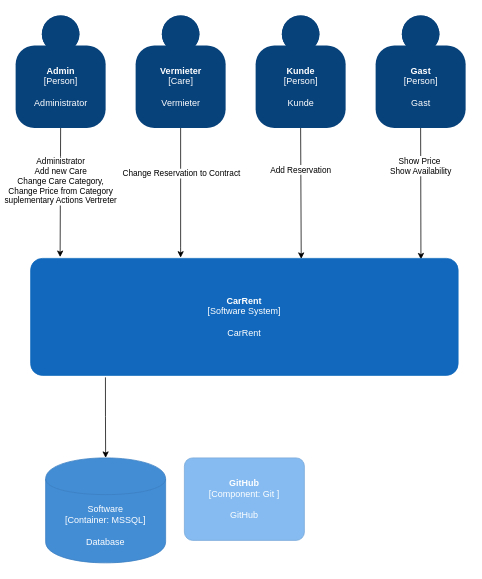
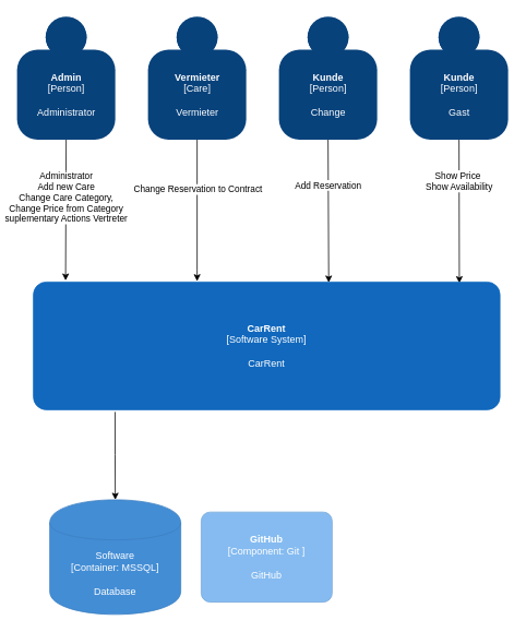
  <mxCell id="0" />
  <mxCell id="1" parent="0" />
  <mxCell id="2" style="edgeStyle=none;rounded=0;orthogonalLoop=1;jettySize=auto;html=1;exitX=0.5;exitY=1;exitDx=0;exitDy=0;exitPerimeter=0;entryX=0.069;entryY=-0.012;entryDx=0;entryDy=0;entryPerimeter=0;" parent="1" source="4" target="15" edge="1"><mxGeometry relative="1" as="geometry" /></mxCell>
  <mxCell id="3" value="Administrator&lt;br&gt;Add new Care&lt;br&gt;Change Care Category,&lt;br&gt;Change&amp;nbsp;Price from Category&lt;br&gt;suplementary Actions Vertreter" style="edgeLabel;html=1;align=center;verticalAlign=middle;resizable=0;points=[];" parent="2" vertex="1" connectable="0"><mxGeometry x="-0.12" y="-4" relative="1" as="geometry"><mxPoint x="4.29" y="-5.28" as="offset" /></mxGeometry></mxCell>
  <mxCell id="4" value="&lt;b&gt;Admin&lt;/b&gt;&lt;div&gt;[Person]&lt;/div&gt;&lt;br&gt;&lt;div&gt;Administrator&lt;/div&gt;" style="html=1;dashed=0;whitespace=wrap;fillColor=#08427b;strokeColor=none;fontColor=#ffffff;shape=mxgraph.c4.person;align=center;metaEdit=1;points=[[0.5,0,0],[1,0.5,0],[1,0.75,0],[0.75,1,0],[0.5,1,0],[0.25,1,0],[0,0.75,0],[0,0.5,0]];metaData={&quot;c4Type&quot;:{&quot;editable&quot;:false}};" parent="1" vertex="1"><mxGeometry x="20" y="20" width="120" height="150" as="geometry" /></mxCell>
  <mxCell id="5" style="edgeStyle=none;rounded=0;orthogonalLoop=1;jettySize=auto;html=1;exitX=0.5;exitY=1;exitDx=0;exitDy=0;exitPerimeter=0;entryX=0.633;entryY=0.004;entryDx=0;entryDy=0;entryPerimeter=0;" parent="1" source="7" target="15" edge="1"><mxGeometry relative="1" as="geometry"><mxPoint x="400" y="340" as="targetPoint" /><Array as="points" /></mxGeometry></mxCell>
  <mxCell id="6" value="Add Reservation" style="edgeLabel;html=1;align=center;verticalAlign=middle;resizable=0;points=[];" parent="5" vertex="1" connectable="0"><mxGeometry x="-0.368" y="-1" relative="1" as="geometry"><mxPoint as="offset" /></mxGeometry></mxCell>
- <mxCell id="7" value="&lt;b&gt;Kunde&lt;/b&gt;&lt;div&gt;[Person]&lt;/div&gt;&lt;br&gt;&lt;div&gt;Kunde&lt;/div&gt;" style="html=1;dashed=0;whitespace=wrap;fillColor=#08427b;strokeColor=none;fontColor=#ffffff;shape=mxgraph.c4.person;align=center;metaEdit=1;points=[[0.5,0,0],[1,0.5,0],[1,0.75,0],[0.75,1,0],[0.5,1,0],[0.25,1,0],[0,0.75,0],[0,0.5,0]];metaData={&quot;c4Type&quot;:{&quot;editable&quot;:false}};" parent="1" vertex="1"><mxGeometry x="340" y="20" width="120" height="150" as="geometry" /></mxCell>
+ <mxCell id="7" value="&lt;b&gt;Kunde&lt;/b&gt;&lt;div&gt;[Person]&lt;/div&gt;&lt;br&gt;&lt;div&gt;Change&lt;/div&gt;" style="html=1;dashed=0;whitespace=wrap;fillColor=#08427b;strokeColor=none;fontColor=#ffffff;shape=mxgraph.c4.person;align=center;metaEdit=1;points=[[0.5,0,0],[1,0.5,0],[1,0.75,0],[0.75,1,0],[0.5,1,0],[0.25,1,0],[0,0.75,0],[0,0.5,0]];metaData={&quot;c4Type&quot;:{&quot;editable&quot;:false}};" parent="1" vertex="1"><mxGeometry x="340" y="20" width="120" height="150" as="geometry" /></mxCell>
  <mxCell id="8" style="edgeStyle=none;rounded=0;orthogonalLoop=1;jettySize=auto;html=1;exitX=0.5;exitY=1;exitDx=0;exitDy=0;exitPerimeter=0;" parent="1" source="10" edge="1"><mxGeometry relative="1" as="geometry"><mxPoint x="240" y="343" as="targetPoint" /><Array as="points"><mxPoint x="240" y="330" /></Array></mxGeometry></mxCell>
  <mxCell id="9" value="Change Reservation to Contract" style="edgeLabel;html=1;align=center;verticalAlign=middle;resizable=0;points=[];" parent="8" vertex="1" connectable="0"><mxGeometry x="-0.092" y="1" relative="1" as="geometry"><mxPoint x="-1" y="-18.29" as="offset" /></mxGeometry></mxCell>
  <mxCell id="10" value="&lt;b&gt;Vermieter&lt;/b&gt;&lt;div&gt;[Care]&lt;/div&gt;&lt;br&gt;&lt;div&gt;Vermieter&lt;/div&gt;" style="html=1;dashed=0;whitespace=wrap;fillColor=#08427b;strokeColor=none;fontColor=#ffffff;shape=mxgraph.c4.person;align=center;metaEdit=1;points=[[0.5,0,0],[1,0.5,0],[1,0.75,0],[0.75,1,0],[0.5,1,0],[0.25,1,0],[0,0.75,0],[0,0.5,0]];metaData={&quot;c4Type&quot;:{&quot;editable&quot;:false}};" parent="1" vertex="1"><mxGeometry x="180" y="20" width="120" height="150" as="geometry" /></mxCell>
  <mxCell id="11" style="edgeStyle=none;rounded=0;orthogonalLoop=1;jettySize=auto;html=1;exitX=0.5;exitY=1;exitDx=0;exitDy=0;exitPerimeter=0;entryX=0.913;entryY=0.009;entryDx=0;entryDy=0;entryPerimeter=0;" parent="1" source="13" target="15" edge="1"><mxGeometry relative="1" as="geometry" /></mxCell>
  <mxCell id="12" value="Show Price&amp;nbsp;&lt;br&gt;Show Availability" style="edgeLabel;html=1;align=center;verticalAlign=middle;resizable=0;points=[];" parent="11" vertex="1" connectable="0"><mxGeometry x="-0.33" y="-1" relative="1" as="geometry"><mxPoint x="0.86" y="-8.86" as="offset" /></mxGeometry></mxCell>
- <mxCell id="13" value="&lt;b&gt;Gast&lt;/b&gt;&lt;div&gt;[Person]&lt;/div&gt;&lt;br&gt;&lt;div&gt;Gast&lt;/div&gt;" style="html=1;dashed=0;whitespace=wrap;fillColor=#08427b;strokeColor=none;fontColor=#ffffff;shape=mxgraph.c4.person;align=center;metaEdit=1;points=[[0.5,0,0],[1,0.5,0],[1,0.75,0],[0.75,1,0],[0.5,1,0],[0.25,1,0],[0,0.75,0],[0,0.5,0]];metaData={&quot;c4Type&quot;:{&quot;editable&quot;:false}};" parent="1" vertex="1"><mxGeometry x="500" y="20" width="120" height="150" as="geometry" /></mxCell>
+ <mxCell id="13" value="&lt;b&gt;Kunde&lt;/b&gt;&lt;div&gt;[Person]&lt;/div&gt;&lt;br&gt;&lt;div&gt;Gast&lt;/div&gt;" style="html=1;dashed=0;whitespace=wrap;fillColor=#08427b;strokeColor=none;fontColor=#ffffff;shape=mxgraph.c4.person;align=center;metaEdit=1;points=[[0.5,0,0],[1,0.5,0],[1,0.75,0],[0.75,1,0],[0.5,1,0],[0.25,1,0],[0,0.75,0],[0,0.5,0]];metaData={&quot;c4Type&quot;:{&quot;editable&quot;:false}};" parent="1" vertex="1"><mxGeometry x="500" y="20" width="120" height="150" as="geometry" /></mxCell>
  <mxCell id="14" style="edgeStyle=orthogonalEdgeStyle;rounded=0;orthogonalLoop=1;jettySize=auto;html=1;entryX=0.5;entryY=0;entryDx=0;entryDy=0;entryPerimeter=0;exitX=0.175;exitY=1.017;exitDx=0;exitDy=0;exitPerimeter=0;" parent="1" source="15" target="17" edge="1"><mxGeometry relative="1" as="geometry" /></mxCell>
  <mxCell id="15" value="&lt;b&gt;CarRent&lt;/b&gt;&lt;div&gt;[Software System]&lt;/div&gt;&lt;br&gt;&lt;div&gt;CarRent&lt;/div&gt;" style="rounded=1;whiteSpace=wrap;html=1;labelBackgroundColor=none;fillColor=#1168BD;fontColor=#ffffff;align=center;arcSize=10;strokeColor=#1168BD;metaEdit=1;metaData={&quot;c4Type&quot;:{&quot;editable&quot;:false}};points=[[0.25,0,0],[0.5,0,0],[0.75,0,0],[1,0.25,0],[1,0.5,0],[1,0.75,0],[0.75,1,0],[0.5,1,0],[0.25,1,0],[0,0.75,0],[0,0.5,0],[0,0.25,0]];" parent="1" vertex="1"><mxGeometry x="40" y="344" width="570" height="156" as="geometry" /></mxCell>
- <mxCell id="16" value="&lt;b&gt;GitHub&lt;/b&gt;&lt;div&gt;[Component: Git ]&lt;/div&gt;&lt;br&gt;&lt;div&gt;GitHub&lt;/div&gt;" style="rounded=1;whiteSpace=wrap;html=1;labelBackgroundColor=none;fillColor=#85BBF0;fontColor=#ffffff;align=center;arcSize=10;strokeColor=#78A8D8;metaEdit=1;metaData={&quot;c4Type&quot;:{&quot;editable&quot;:false}};points=[[0.25,0,0],[0.5,0,0],[0.75,0,0],[1,0.25,0],[1,0.5,0],[1,0.75,0],[0.75,1,0],[0.5,1,0],[0.25,1,0],[0,0.75,0],[0,0.5,0],[0,0.25,0]];" parent="1" vertex="1"><mxGeometry x="245" y="610" width="160" height="110.0" as="geometry" /></mxCell>
+ <mxCell id="16" value="&lt;b&gt;GitHub&lt;/b&gt;&lt;div&gt;[Component: Git ]&lt;/div&gt;&lt;br&gt;&lt;div&gt;GitHub&lt;/div&gt;" style="rounded=1;whiteSpace=wrap;html=1;labelBackgroundColor=none;fillColor=#85BBF0;fontColor=#ffffff;align=center;arcSize=10;strokeColor=#78A8D8;metaEdit=1;metaData={&quot;c4Type&quot;:{&quot;editable&quot;:false}};points=[[0.25,0,0],[0.5,0,0],[0.75,0,0],[1,0.25,0],[1,0.5,0],[1,0.75,0],[0.75,1,0],[0.5,1,0],[0.25,1,0],[0,0.75,0],[0,0.5,0],[0,0.25,0]];" parent="1" vertex="1"><mxGeometry x="245" y="625" width="160" height="110.0" as="geometry" /></mxCell>
  <mxCell id="17" value="Software&lt;div&gt;[Container:&amp;nbsp;MSSQL]&lt;/div&gt;&lt;br&gt;&lt;div&gt;Database&lt;/div&gt;" style="shape=cylinder;whiteSpace=wrap;html=1;boundedLbl=1;rounded=0;labelBackgroundColor=none;fillColor=#438DD5;fontSize=12;fontColor=#ffffff;align=center;strokeColor=#3C7FC0;metaEdit=1;points=[[0.5,0,0],[1,0.25,0],[1,0.5,0],[1,0.75,0],[0.5,1,0],[0,0.75,0],[0,0.5,0],[0,0.25,0]];metaData={&quot;c4Type&quot;:{&quot;editable&quot;:false}};" parent="1" vertex="1"><mxGeometry x="60" y="610" width="160" height="140" as="geometry" /></mxCell>
